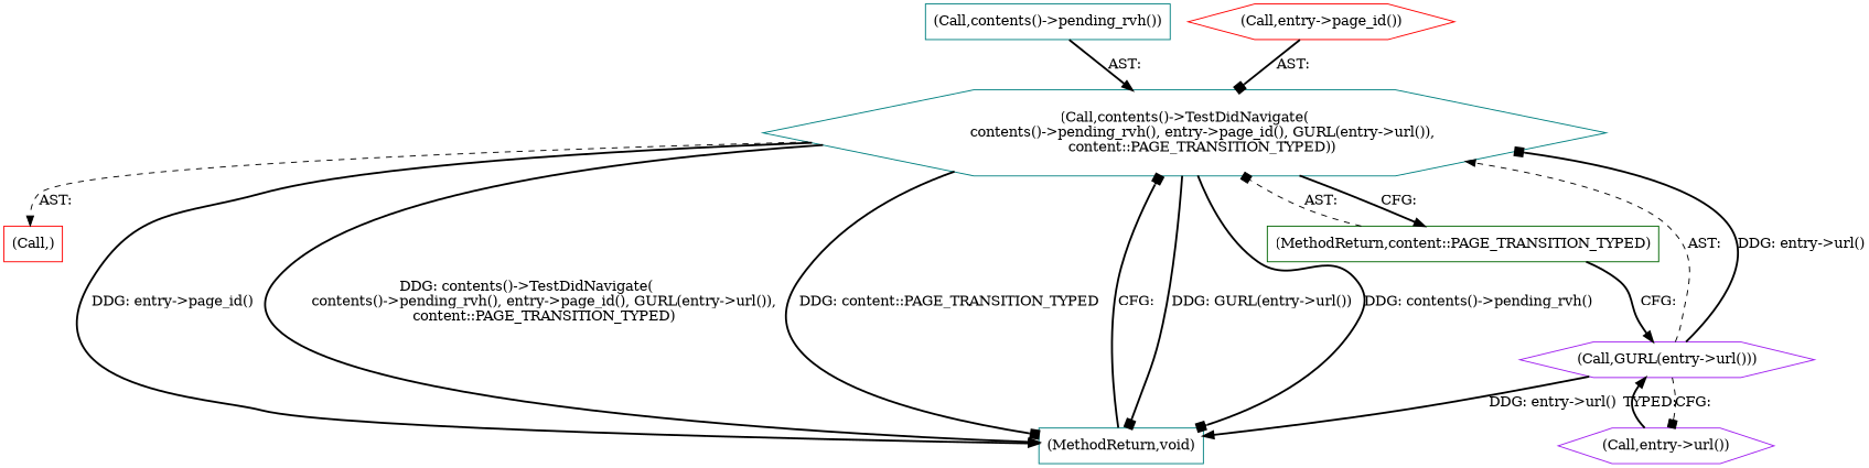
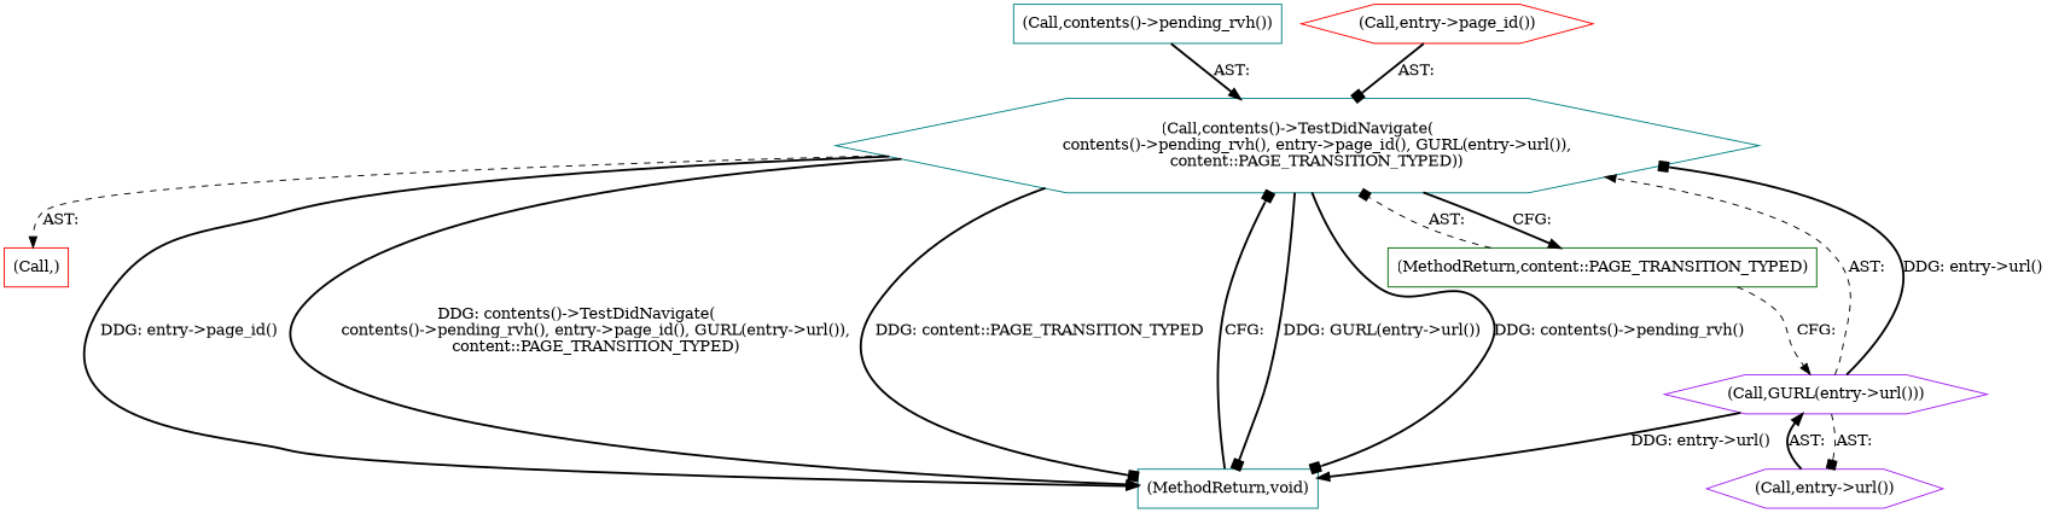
  digraph {
    node [color=teal shape=hexagon]
    edge [arrowhead=normal style=bold]
    n1 [label="(Call,contents()->TestDidNavigate(\n        contents()->pending_rvh(), entry->page_id(), GURL(entry->url()),\n        content::PAGE_TRANSITION_TYPED))"]
    n2 [color=red label="(Call,)" shape=box]
    n3 [color=darkgreen label="(MethodReturn,content::PAGE_TRANSITION_TYPED)" shape=box]
    n4 [label="(MethodReturn,void)" shape=box]
    n5 [color=purple label="(Call,GURL(entry->url()))"]
    n6 [color=purple label="(Call,entry->url())"]
    n7 [label="(Call,contents()->pending_rvh())" shape=box]
    n8 [color=red label="(Call,entry->page_id())"]
    n1 -> n2 [label="AST: " style=dashed]
    n1 -> n3 [label="CFG: "]
    n1 -> n4 [arrowhead=box label="DDG: GURL(entry->url())"]
    n1 -> n4 [arrowhead=box label="DDG: contents()->pending_rvh()"]
    n1 -> n4 [label="DDG: entry->page_id()"]
    n1 -> n4 [label="DDG: contents()->TestDidNavigate(\n        contents()->pending_rvh(), entry->page_id(), GURL(entry->url()),\n        content::PAGE_TRANSITION_TYPED)"]
    n1 -> n4 [arrowhead=box label="DDG: content::PAGE_TRANSITION_TYPED"]
    n3 -> n1 [arrowhead=box label="AST: " style=dashed]
-   n3 -> n5 [label="CFG: "]
+   n3 -> n5 [label="CFG: " style=dashed]
    n4 -> n1 [arrowhead=box label="CFG: "]
    n5 -> n1 [label="AST: " style=dashed]
    n5 -> n1 [arrowhead=box label="DDG: entry->url()"]
    n5 -> n4 [label="DDG: entry->url()"]
-   n5 -> n6 [arrowhead=box label="CFG: " style=dashed]
-   n6 -> n5 [label="TYPED: "]
+   n5 -> n6 [arrowhead=box label="AST: " style=dashed]
+   n6 -> n5 [label="AST: "]
    n7 -> n1 [label="AST: "]
    n8 -> n1 [arrowhead=box label="AST: "]
  }
